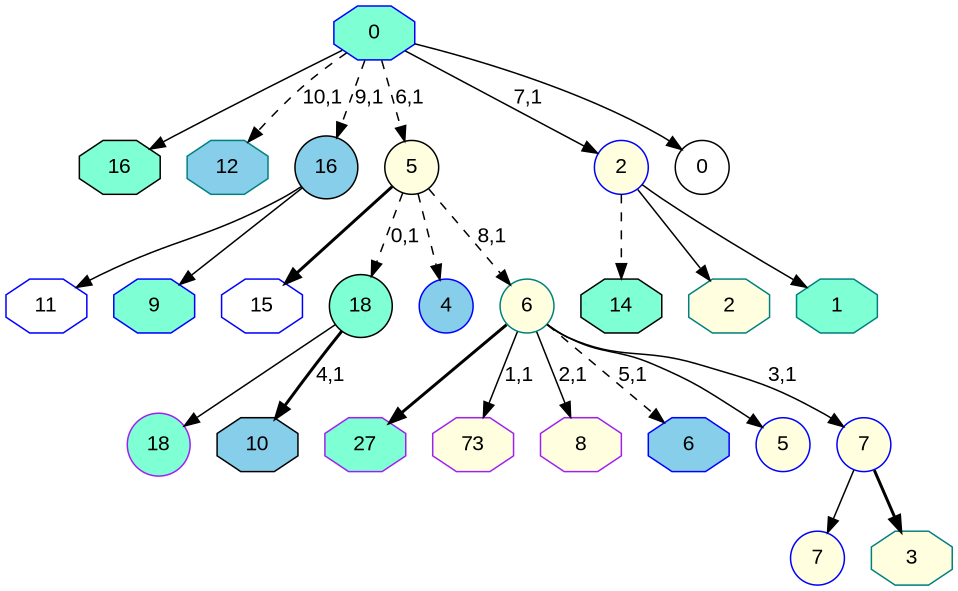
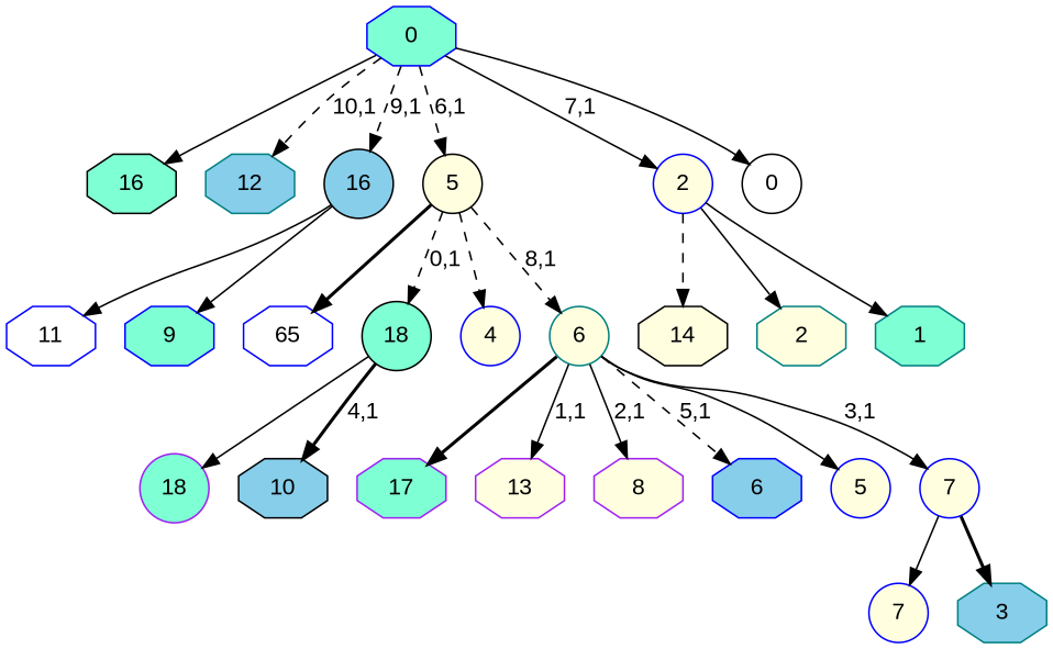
  digraph {
    fontname="Liberation Sans"
    node [color=blue fillcolor=lightyellow fontname="Liberation Sans" shape=octagon style=filled]
    edge [fontname="Liberation Sans" style=solid]
    n1 [color=purple fillcolor=aquamarine label=18 shape=circle]
-   n2 [color=purple fillcolor=aquamarine label=27]
+   n2 [color=purple fillcolor=aquamarine label=17]
    n3 [color=black fillcolor=aquamarine label=16]
-   n4 [fillcolor=white label=15]
-   n5 [color=black fillcolor=aquamarine label=14]
-   n6 [color=purple label=73]
+   n4 [fillcolor=white label=65]
+   n5 [color=black label=14]
+   n6 [color=purple label=13]
    n7 [color=teal fillcolor=skyblue label=12]
    n8 [fillcolor=white label=11]
    n9 [color=black fillcolor=skyblue label=10]
    18 [color=black fillcolor=aquamarine shape=circle]
    n11 [fillcolor=aquamarine label=9]
    16 [color=black fillcolor=skyblue shape=circle]
    n13 [color=purple label=8]
    n14 [label=7 shape=circle]
    n15 [fillcolor=skyblue label=6]
    n16 [label=5 shape=circle]
-   n17 [fillcolor=skyblue label=4 shape=circle]
-   n18 [color=teal label=3]
+   n17 [label=4 shape=circle]
+   n18 [color=teal fillcolor=skyblue label=3]
    7 [shape=circle]
    6 [color=teal shape=circle]
    5 [color=black shape=circle]
    n22 [color=teal label=2]
    n23 [color=teal fillcolor=aquamarine label=1]
    2 [shape=circle]
    n25 [color=black fillcolor=white label=0 shape=circle]
    0 [fillcolor=aquamarine]
    18 -> n1
    18 -> n9 [label="4,1" style=bold]
    16 -> n8
    16 -> n11
    7 -> n14
    7 -> n18 [style=bold]
    6 -> n2 [style=bold]
    6 -> n6 [label="1,1"]
    6 -> n13 [label="2,1"]
    6 -> n15 [label="5,1" style=dashed]
    6 -> n16
    6 -> 7 [label="3,1"]
    5 -> n4 [style=bold]
    5 -> 18 [label="0,1" style=dashed]
    5 -> n17 [style=dashed]
    5 -> 6 [label="8,1" style=dashed]
    2 -> n5 [style=dashed]
    2 -> n22
    2 -> n23
    0 -> n3
    0 -> n7 [label="10,1" style=dashed]
    0 -> 16 [label="9,1" style=dashed]
    0 -> 5 [label="6,1" style=dashed]
    0 -> 2 [label="7,1"]
    0 -> n25
  }
